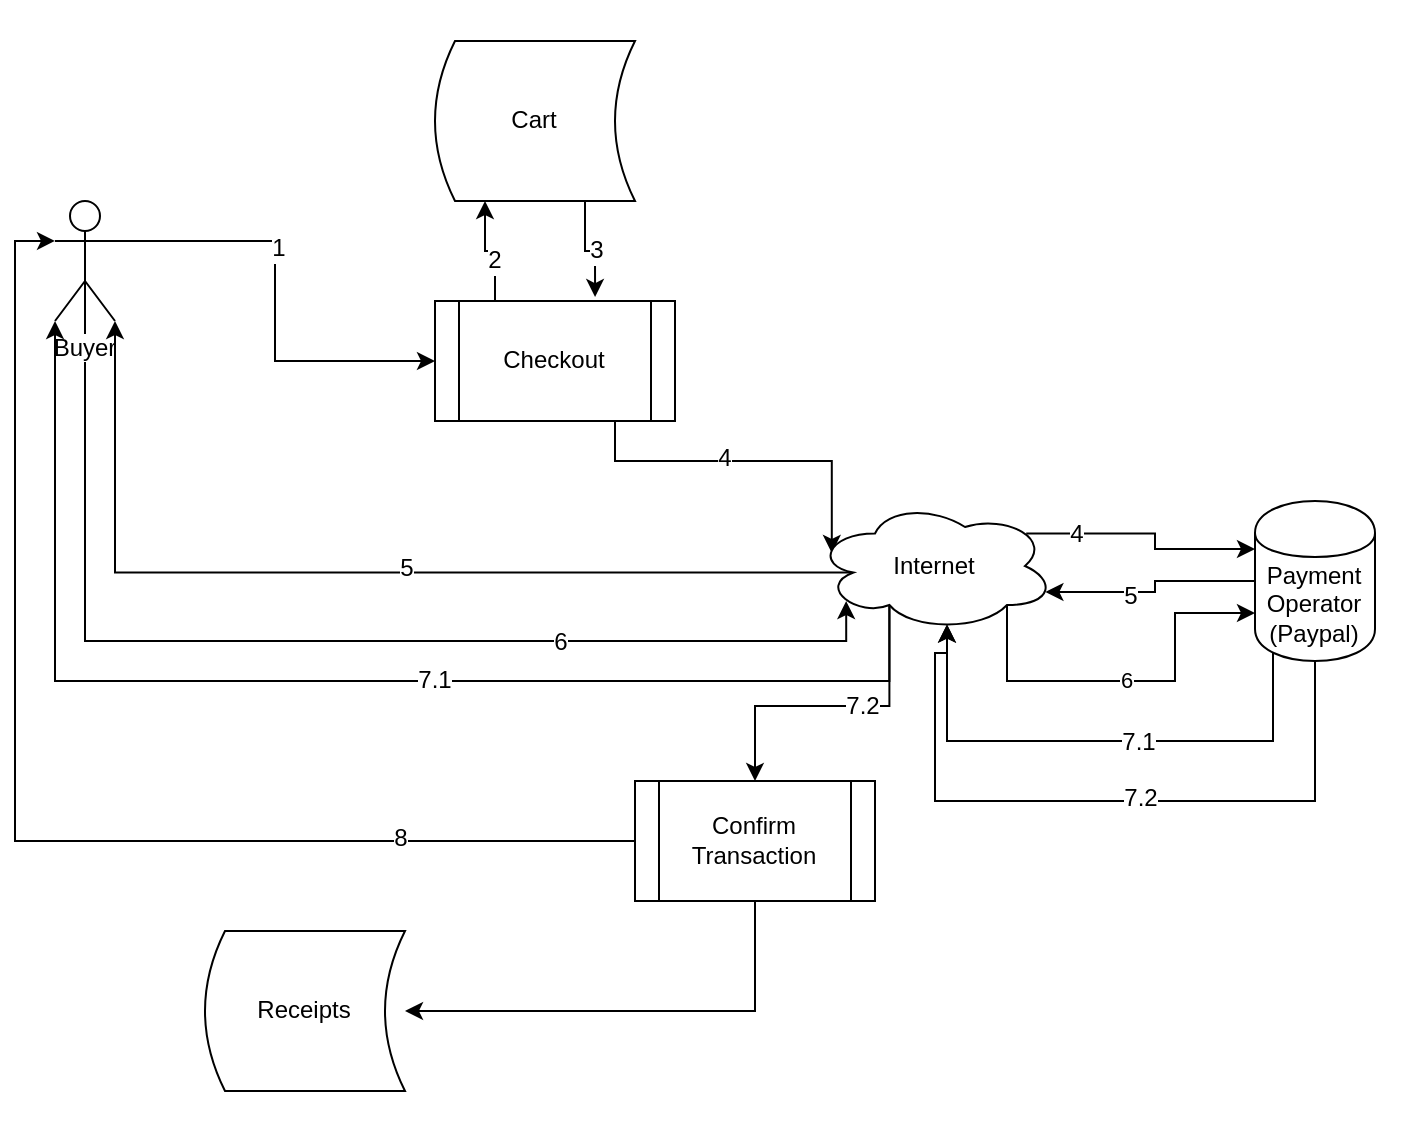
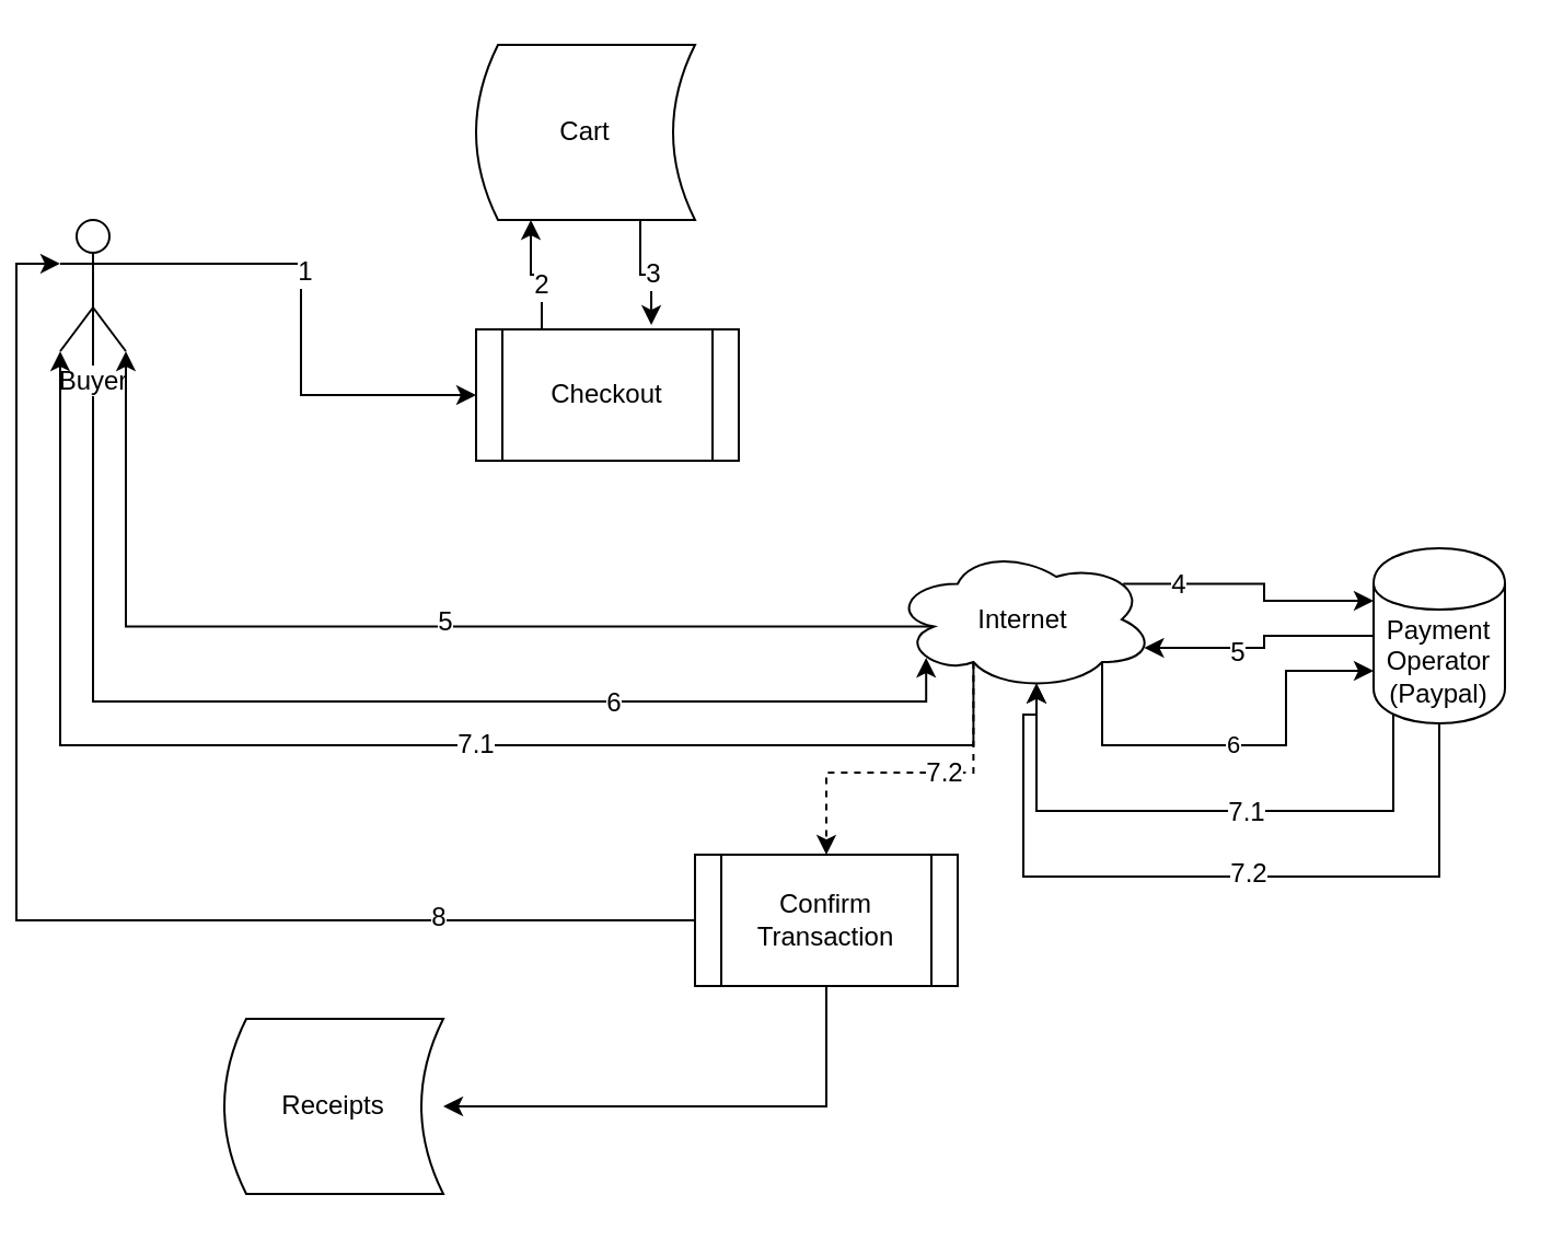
  <mxCell id="0" />
  <mxCell id="1" parent="0" />
  <mxCell id="2" style="edgeStyle=orthogonalEdgeStyle;rounded=0;orthogonalLoop=1;jettySize=auto;html=1;exitX=1;exitY=0.333;exitDx=0;exitDy=0;exitPerimeter=0;entryX=0;entryY=0.5;entryDx=0;entryDy=0;" edge="1" parent="1" source="6" target="14"><mxGeometry relative="1" as="geometry" /></mxCell>
  <mxCell id="3" value="1" style="text;html=1;align=center;verticalAlign=middle;resizable=0;points=[];labelBackgroundColor=#ffffff;" vertex="1" connectable="0" parent="2"><mxGeometry x="-0.273" y="-4" relative="1" as="geometry"><mxPoint x="5" y="4" as="offset" /></mxGeometry></mxCell>
  <mxCell id="4" style="edgeStyle=orthogonalEdgeStyle;rounded=0;orthogonalLoop=1;jettySize=auto;html=1;exitX=0.5;exitY=0.5;exitDx=0;exitDy=0;exitPerimeter=0;entryX=0.13;entryY=0.77;entryDx=0;entryDy=0;entryPerimeter=0;" edge="1" parent="1" source="6" target="24"><mxGeometry relative="1" as="geometry"><Array as="points"><mxPoint x="35" y="320" /><mxPoint x="416" y="320" /></Array></mxGeometry></mxCell>
  <mxCell id="5" value="6" style="text;html=1;align=center;verticalAlign=middle;resizable=0;points=[];labelBackgroundColor=#ffffff;" vertex="1" connectable="0" parent="4"><mxGeometry x="0.447" relative="1" as="geometry"><mxPoint as="offset" /></mxGeometry></mxCell>
  <mxCell id="6" value="Buyer" style="shape=umlActor;verticalLabelPosition=bottom;labelBackgroundColor=#ffffff;verticalAlign=top;html=1;outlineConnect=0;" vertex="1" parent="1"><mxGeometry x="20" y="100" width="30" height="60" as="geometry" /></mxCell>
  <mxCell id="7" style="edgeStyle=orthogonalEdgeStyle;rounded=0;orthogonalLoop=1;jettySize=auto;html=1;exitX=0.75;exitY=1;exitDx=0;exitDy=0;entryX=0.667;entryY=-0.033;entryDx=0;entryDy=0;entryPerimeter=0;" edge="1" parent="1" source="9" target="14"><mxGeometry relative="1" as="geometry" /></mxCell>
  <mxCell id="8" value="3" style="text;html=1;align=center;verticalAlign=middle;resizable=0;points=[];labelBackgroundColor=#ffffff;" vertex="1" connectable="0" parent="7"><mxGeometry x="0.132" y="1" relative="1" as="geometry"><mxPoint as="offset" /></mxGeometry></mxCell>
  <mxCell id="9" value="Cart" style="shape=dataStorage;whiteSpace=wrap;html=1;" vertex="1" parent="1"><mxGeometry x="210" y="20" width="100" height="80" as="geometry" /></mxCell>
  <mxCell id="10" style="edgeStyle=orthogonalEdgeStyle;rounded=0;orthogonalLoop=1;jettySize=auto;html=1;exitX=0.25;exitY=0;exitDx=0;exitDy=0;entryX=0.25;entryY=1;entryDx=0;entryDy=0;" edge="1" parent="1" source="14" target="9"><mxGeometry relative="1" as="geometry" /></mxCell>
  <mxCell id="11" value="2" style="text;html=1;align=center;verticalAlign=middle;resizable=0;points=[];labelBackgroundColor=#ffffff;" vertex="1" connectable="0" parent="10"><mxGeometry x="-0.236" y="1" relative="1" as="geometry"><mxPoint as="offset" /></mxGeometry></mxCell>
- <mxCell id="12" style="edgeStyle=orthogonalEdgeStyle;rounded=0;orthogonalLoop=1;jettySize=auto;html=1;exitX=0.75;exitY=1;exitDx=0;exitDy=0;entryX=0.07;entryY=0.4;entryDx=0;entryDy=0;entryPerimeter=0;" edge="1" parent="1" source="14" target="24"><mxGeometry relative="1" as="geometry" /></mxCell>
- <mxCell id="13" value="4" style="text;html=1;align=center;verticalAlign=middle;resizable=0;points=[];labelBackgroundColor=#ffffff;" vertex="1" connectable="0" parent="12"><mxGeometry x="-0.157" y="2" relative="1" as="geometry"><mxPoint as="offset" /></mxGeometry></mxCell>
  <mxCell id="14" value="Checkout" style="shape=process;whiteSpace=wrap;html=1;backgroundOutline=1;" vertex="1" parent="1"><mxGeometry x="210" y="150" width="120" height="60" as="geometry" /></mxCell>
  <mxCell id="15" style="edgeStyle=orthogonalEdgeStyle;rounded=0;orthogonalLoop=1;jettySize=auto;html=1;exitX=0.88;exitY=0.25;exitDx=0;exitDy=0;exitPerimeter=0;entryX=0;entryY=0.3;entryDx=0;entryDy=0;" edge="1" parent="1" source="24" target="31"><mxGeometry relative="1" as="geometry" /></mxCell>
  <mxCell id="16" value="4" style="text;html=1;align=center;verticalAlign=middle;resizable=0;points=[];labelBackgroundColor=#ffffff;" vertex="1" connectable="0" parent="15"><mxGeometry x="-0.589" relative="1" as="geometry"><mxPoint as="offset" /></mxGeometry></mxCell>
  <mxCell id="17" style="edgeStyle=orthogonalEdgeStyle;rounded=0;orthogonalLoop=1;jettySize=auto;html=1;exitX=0.16;exitY=0.55;exitDx=0;exitDy=0;exitPerimeter=0;entryX=1;entryY=1;entryDx=0;entryDy=0;entryPerimeter=0;" edge="1" parent="1" source="24" target="6"><mxGeometry relative="1" as="geometry" /></mxCell>
  <mxCell id="18" value="5" style="text;html=1;align=center;verticalAlign=middle;resizable=0;points=[];labelBackgroundColor=#ffffff;" vertex="1" connectable="0" parent="17"><mxGeometry x="-0.093" y="-2" relative="1" as="geometry"><mxPoint as="offset" /></mxGeometry></mxCell>
  <mxCell id="19" value="6" style="edgeStyle=orthogonalEdgeStyle;rounded=0;orthogonalLoop=1;jettySize=auto;html=1;exitX=0.8;exitY=0.8;exitDx=0;exitDy=0;exitPerimeter=0;entryX=0;entryY=0.7;entryDx=0;entryDy=0;" edge="1" parent="1" source="24" target="31"><mxGeometry relative="1" as="geometry"><Array as="points"><mxPoint x="496" y="340" /><mxPoint x="580" y="340" /><mxPoint x="580" y="306" /></Array></mxGeometry></mxCell>
- <mxCell id="20" style="edgeStyle=orthogonalEdgeStyle;rounded=0;orthogonalLoop=1;jettySize=auto;html=1;exitX=0.31;exitY=0.8;exitDx=0;exitDy=0;exitPerimeter=0;entryX=0.5;entryY=0;entryDx=0;entryDy=0;" edge="1" parent="1" source="24" target="35"><mxGeometry relative="1" as="geometry" /></mxCell>
+ <mxCell id="20" style="edgeStyle=orthogonalEdgeStyle;rounded=0;orthogonalLoop=1;jettySize=auto;html=1;exitX=0.31;exitY=0.8;exitDx=0;exitDy=0;exitPerimeter=0;entryX=0.5;entryY=0;entryDx=0;entryDy=0;dashed=1;" edge="1" parent="1" source="24" target="35"><mxGeometry relative="1" as="geometry" /></mxCell>
  <mxCell id="21" value="7.2" style="text;html=1;align=center;verticalAlign=middle;resizable=0;points=[];labelBackgroundColor=#ffffff;" vertex="1" connectable="0" parent="20"><mxGeometry x="-0.309" y="-10" relative="1" as="geometry"><mxPoint x="-10" y="10" as="offset" /></mxGeometry></mxCell>
  <mxCell id="22" style="edgeStyle=orthogonalEdgeStyle;rounded=0;orthogonalLoop=1;jettySize=auto;html=1;exitX=0.31;exitY=0.8;exitDx=0;exitDy=0;exitPerimeter=0;entryX=0;entryY=1;entryDx=0;entryDy=0;entryPerimeter=0;" edge="1" parent="1" source="24" target="6"><mxGeometry relative="1" as="geometry"><Array as="points"><mxPoint x="437" y="340" /><mxPoint x="20" y="340" /></Array></mxGeometry></mxCell>
  <mxCell id="23" value="7.1" style="text;html=1;align=center;verticalAlign=middle;resizable=0;points=[];labelBackgroundColor=#ffffff;" vertex="1" connectable="0" parent="22"><mxGeometry x="-0.162" y="-1" relative="1" as="geometry"><mxPoint as="offset" /></mxGeometry></mxCell>
  <mxCell id="24" value="Internet" style="ellipse;shape=cloud;whiteSpace=wrap;html=1;" vertex="1" parent="1"><mxGeometry x="400" y="250" width="120" height="65" as="geometry" /></mxCell>
  <mxCell id="25" style="edgeStyle=orthogonalEdgeStyle;rounded=0;orthogonalLoop=1;jettySize=auto;html=1;exitX=0;exitY=0.5;exitDx=0;exitDy=0;entryX=0.96;entryY=0.7;entryDx=0;entryDy=0;entryPerimeter=0;" edge="1" parent="1" source="31" target="24"><mxGeometry relative="1" as="geometry" /></mxCell>
  <mxCell id="26" value="5" style="text;html=1;align=center;verticalAlign=middle;resizable=0;points=[];labelBackgroundColor=#ffffff;" vertex="1" connectable="0" parent="25"><mxGeometry x="0.225" y="2" relative="1" as="geometry"><mxPoint as="offset" /></mxGeometry></mxCell>
  <mxCell id="27" style="edgeStyle=orthogonalEdgeStyle;rounded=0;orthogonalLoop=1;jettySize=auto;html=1;exitX=0.15;exitY=0.95;exitDx=0;exitDy=0;exitPerimeter=0;entryX=0.55;entryY=0.95;entryDx=0;entryDy=0;entryPerimeter=0;" edge="1" parent="1" source="31" target="24"><mxGeometry relative="1" as="geometry"><Array as="points"><mxPoint x="629" y="370" /><mxPoint x="466" y="370" /></Array></mxGeometry></mxCell>
  <mxCell id="28" value="7.1" style="text;html=1;align=center;verticalAlign=middle;resizable=0;points=[];labelBackgroundColor=#ffffff;" vertex="1" connectable="0" parent="27"><mxGeometry x="-0.155" relative="1" as="geometry"><mxPoint as="offset" /></mxGeometry></mxCell>
  <mxCell id="29" style="edgeStyle=orthogonalEdgeStyle;rounded=0;orthogonalLoop=1;jettySize=auto;html=1;exitX=0.5;exitY=1;exitDx=0;exitDy=0;entryX=0.55;entryY=0.95;entryDx=0;entryDy=0;entryPerimeter=0;" edge="1" parent="1" source="31" target="24"><mxGeometry relative="1" as="geometry"><Array as="points"><mxPoint x="650" y="400" /><mxPoint x="460" y="400" /><mxPoint x="460" y="326" /></Array></mxGeometry></mxCell>
  <mxCell id="30" value="7.2" style="text;html=1;align=center;verticalAlign=middle;resizable=0;points=[];labelBackgroundColor=#ffffff;" vertex="1" connectable="0" parent="29"><mxGeometry x="-0.106" y="-2" relative="1" as="geometry"><mxPoint as="offset" /></mxGeometry></mxCell>
  <mxCell id="31" value="Payment&lt;br&gt;Operator&lt;br&gt;(Paypal)" style="shape=cylinder;whiteSpace=wrap;html=1;boundedLbl=1;backgroundOutline=1;" vertex="1" parent="1"><mxGeometry x="620" y="250" width="60" height="80" as="geometry" /></mxCell>
  <mxCell id="32" style="edgeStyle=orthogonalEdgeStyle;rounded=0;orthogonalLoop=1;jettySize=auto;html=1;exitX=0.5;exitY=1;exitDx=0;exitDy=0;entryX=1;entryY=0.5;entryDx=0;entryDy=0;" edge="1" parent="1" source="35" target="36"><mxGeometry relative="1" as="geometry" /></mxCell>
  <mxCell id="33" style="edgeStyle=orthogonalEdgeStyle;rounded=0;orthogonalLoop=1;jettySize=auto;html=1;exitX=0;exitY=0.5;exitDx=0;exitDy=0;entryX=0;entryY=0.333;entryDx=0;entryDy=0;entryPerimeter=0;" edge="1" parent="1" source="35" target="6"><mxGeometry relative="1" as="geometry" /></mxCell>
  <mxCell id="34" value="8" style="text;html=1;align=center;verticalAlign=middle;resizable=0;points=[];labelBackgroundColor=#ffffff;" vertex="1" connectable="0" parent="33"><mxGeometry x="-0.625" y="-2" relative="1" as="geometry"><mxPoint as="offset" /></mxGeometry></mxCell>
  <mxCell id="35" value="Confirm Transaction" style="shape=process;whiteSpace=wrap;html=1;backgroundOutline=1;" vertex="1" parent="1"><mxGeometry x="310" y="390" width="120" height="60" as="geometry" /></mxCell>
  <mxCell id="36" value="Receipts" style="shape=dataStorage;whiteSpace=wrap;html=1;" vertex="1" parent="1"><mxGeometry x="95" y="465" width="100" height="80" as="geometry" /></mxCell>
